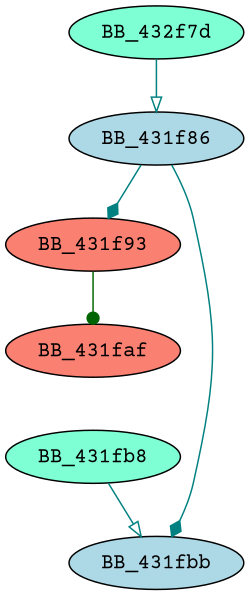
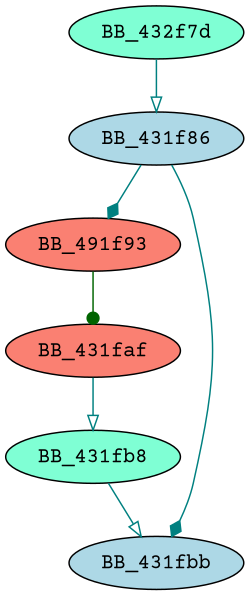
  digraph {
    fontname="Courier Prime"
    node [fillcolor=aquamarine fontname="Courier Prime" style=filled]
    edge [arrowhead=onormal color=teal fontname="Courier Prime"]
    n1 [label=BB_432f7d]
    BB_431f86 [fillcolor=lightblue]
-   BB_431f93 [fillcolor=salmon]
+   BB_431f93 [fillcolor=salmon label=BB_491f93]
    BB_431fbb [fillcolor=lightblue]
    BB_431faf [fillcolor=salmon]
    BB_431fb8
    n1 -> BB_431f86
    BB_431f86 -> BB_431f93 [arrowhead=diamond]
    BB_431f86 -> BB_431fbb [arrowhead=diamond]
    BB_431f93 -> BB_431faf [arrowhead=dot color=darkgreen]
+   BB_431faf -> BB_431fb8
    BB_431fb8 -> BB_431fbb
  }
